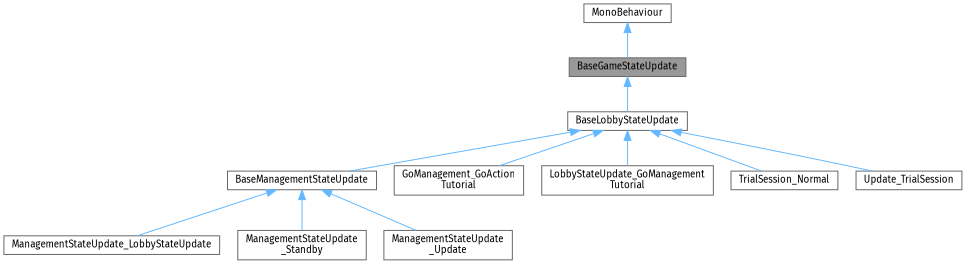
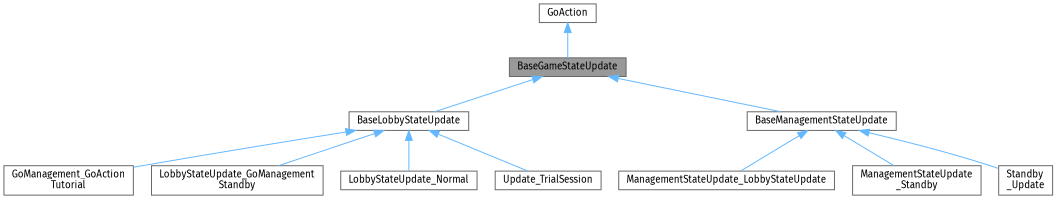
  digraph {
    fontname="Fira Sans"
    rankdir=TB
    node [color=gray40 fillcolor=white fontname="Fira Sans" fontsize=10 shape=box style=filled]
    edge [color=steelblue1 dir=back fontname="Fira Sans" fontsize=10 labelfontname=Helvetica labelfontsize=10 style=solid]
    n1 [fillcolor=grey60 fontcolor=black height=0.2 label=BaseGameStateUpdate width=0.4]
    n2 [height=0.2 label=BaseLobbyStateUpdate width=0.4]
    n3 [height=0.2 label=BaseManagementStateUpdate width=0.4]
    n4 [height=0.2 label="GoManagement_GoAction\lTutorial" width=0.4]
-   n5 [height=0.2 label="LobbyStateUpdate_GoManagement\lTutorial" width=0.4]
-   n6 [height=0.2 label=TrialSession_Normal width=0.4]
+   n5 [height=0.2 label="LobbyStateUpdate_GoManagement\lStandby" width=0.4]
+   n6 [height=0.2 label=LobbyStateUpdate_Normal width=0.4]
    n7 [height=0.2 label=Update_TrialSession width=0.4]
    n8 [height=0.2 label=ManagementStateUpdate_LobbyStateUpdate width=0.4]
    n9 [height=0.2 label="ManagementStateUpdate\l_Standby" width=0.4]
-   n10 [height=0.2 label="ManagementStateUpdate\l_Update" width=0.4]
-   n11 [height=0.2 label=MonoBehaviour width=0.4]
+   n10 [height=0.2 label="Standby\l_Update" width=0.4]
+   n11 [height=0.2 label=GoAction width=0.4]
    n1 -> n2
-   n2 -> n3
+   n1 -> n3
    n2 -> n4
    n2 -> n5
    n2 -> n6
    n2 -> n7
    n3 -> n8
    n3 -> n9
    n3 -> n10
    n11 -> n1
  }
